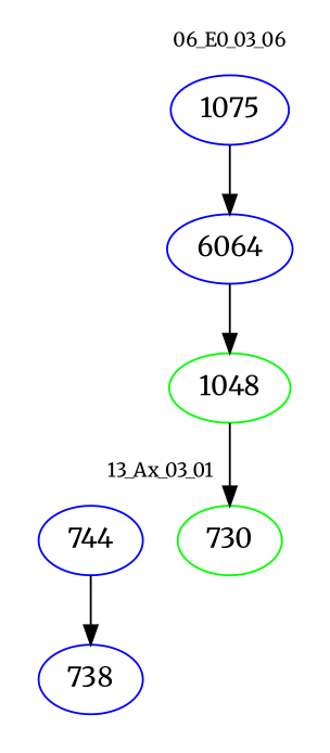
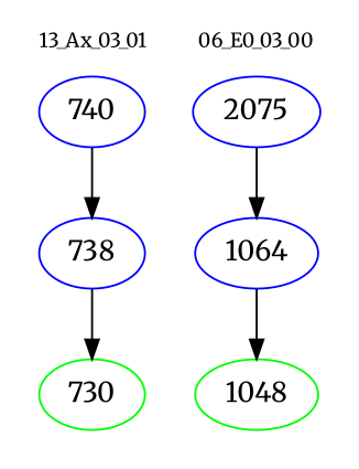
  digraph {
    fontname=Merriweather
    node [color=blue fontname=Merriweather]
    edge [color=black fontname=Merriweather]
    n1 [label=738]
    n2 [color=green label=730]
-   n3 [label=744]
-   n4 [label=6064]
+   n3 [label=740]
+   n4 [label=1064]
    n5 [color=green label=1048]
-   n6 [label=1075]
+   n6 [label=2075]
    subgraph cluster_1 {
      color=white
      fontsize=10
      label="13_Ax_03_01"
      n1
      n2
      n3
    }
    subgraph cluster_2 {
      color=white
      fontsize=10
-     label="06_E0_03_06"
+     label="06_E0_03_00"
      n4
      n5
      n6
    }
-   n5 -> n2
+   n1 -> n2
    n3 -> n1
    n4 -> n5
    n6 -> n4
  }
